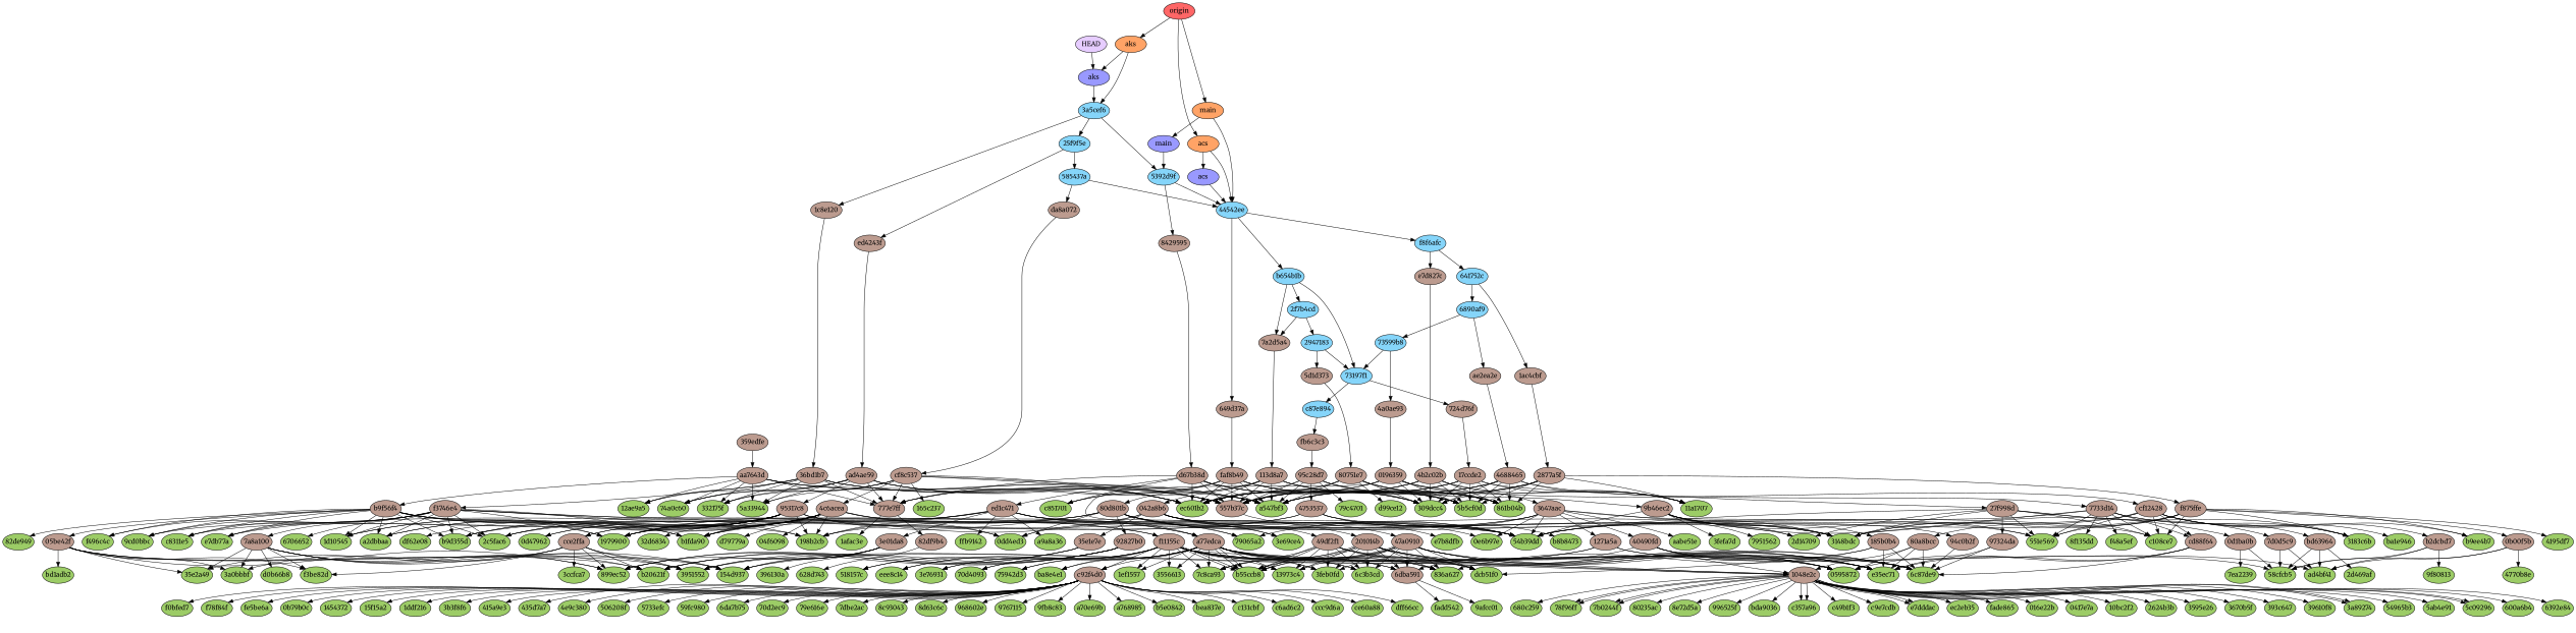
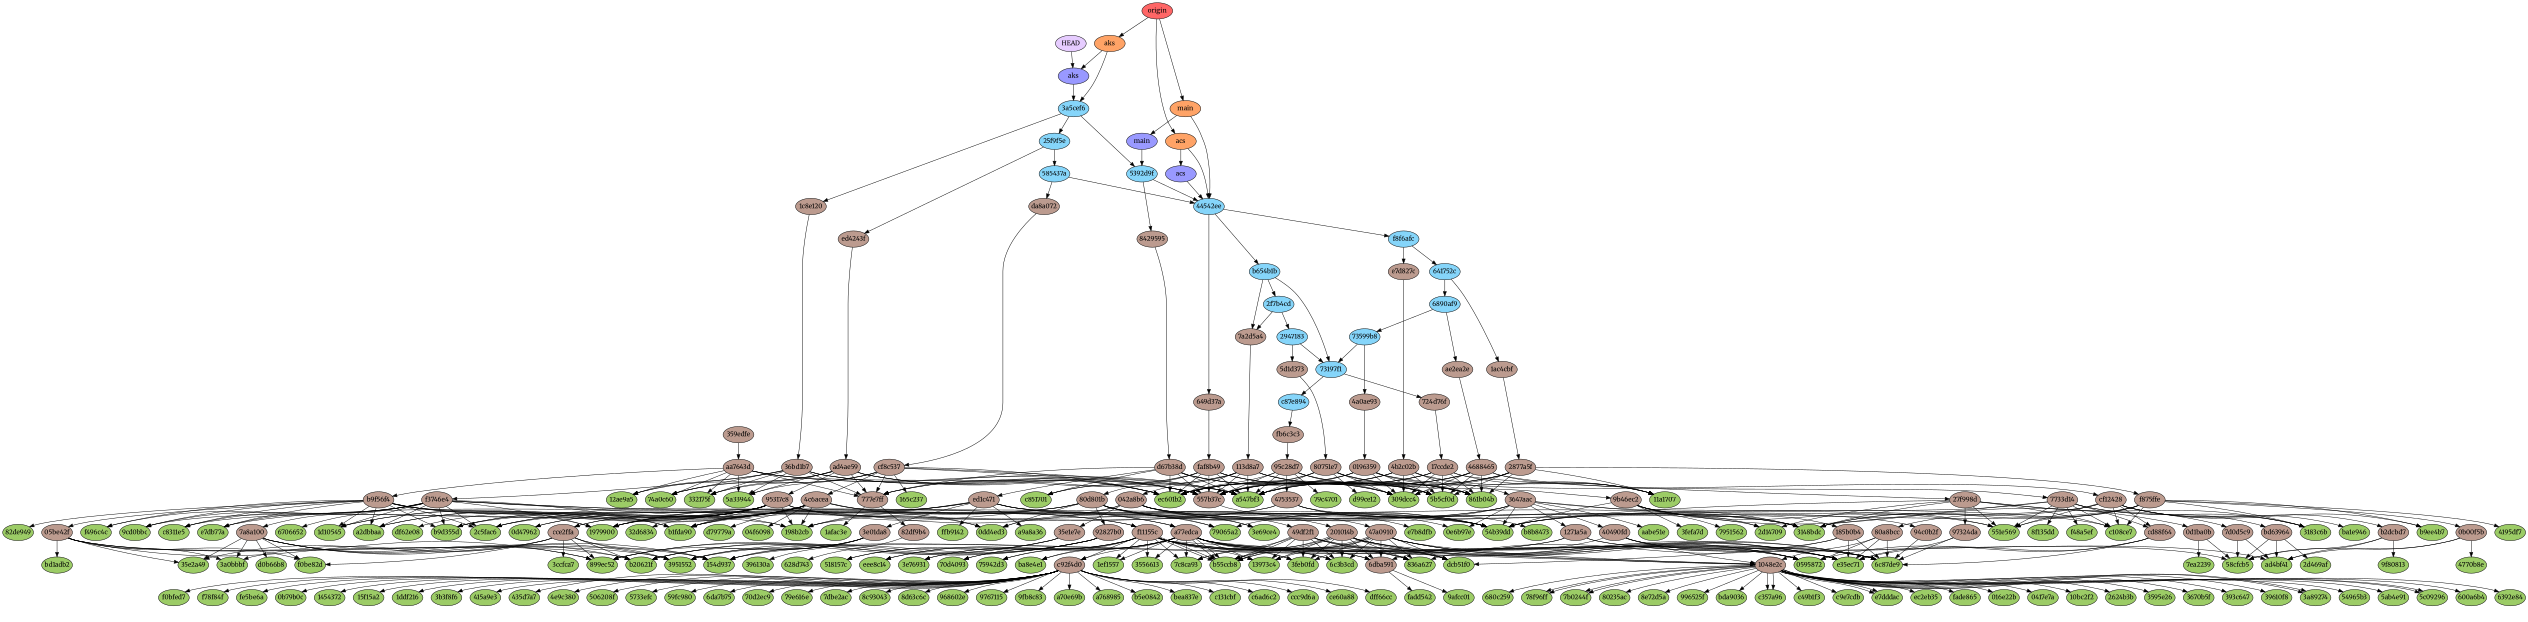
  digraph {
    fontname=Merriweather
    node [fillcolor="#9ccc66" fixedsize=true fontname=Merriweather style=filled]
    edge [fontname=Merriweather]
    n1 [label="016e22b" width=0.95]
    n2 [label="0417e7a" width=0.95]
    n3 [label="04f6098" width=0.95]
    n4 [label=0595872 width=0.95]
    n5 [label="0b79b0c" width=0.95]
    n6 [label="0d47962" width=0.95]
    n7 [label="0dd4ed3" width=0.95]
    n8 [label="0e6b97e" width=0.95]
    n9 [label="10bc2f2" width=0.95]
    n10 [label="11a1707" width=0.95]
    n11 [label="12ae9a5" width=0.95]
    n12 [label="13973c4" width=0.95]
    n13 [label=1454372 width=0.95]
    n14 [label="154d937" width=0.95]
    n15 [label="15f15a2" width=0.95]
    n16 [label="165c237" width=0.95]
    n17 [label=1979900 width=0.95]
    n18 [label="198b2cb" width=0.95]
    n19 [label="1afac3e" width=0.95]
    n20 [label="1d10545" width=0.95]
    n21 [label="1ddf216" width=0.95]
    n22 [label="1ef1557" width=0.95]
    n23 [label="2624b3b" width=0.95]
    n24 [label="2c5fac6" width=0.95]
    n25 [label="2d14709" width=0.95]
    n26 [label="2d469af" width=0.95]
    n27 [label="309dcc4" width=0.95]
    n28 [label="3148bdc" width=0.95]
    n29 [label="3183c6b" width=0.95]
    n30 [label="32d6834" width=0.95]
    n31 [label="332175f" width=0.95]
    n32 [label=3556613 width=0.95]
    n33 [label="3595e26" width=0.95]
    n34 [label="35e2a49" width=0.95]
    n35 [label="3670b5f" width=0.95]
    n36 [label="393c647" width=0.95]
    n37 [label=3951552 width=0.95]
    n38 [label="39610f8" width=0.95]
    n39 [label="396130a" width=0.95]
    n40 [label="3a0bbbf" width=0.95]
    n41 [label="3a89274" width=0.95]
    n42 [label="3b3f8f6" width=0.95]
    n43 [label="3ccfca7" width=0.95]
    n44 [label="3e69ce4" width=0.95]
    n45 [label="3e76931" width=0.95]
    n46 [label="3feb0fd" width=0.95]
    n47 [label="3fefa7d" width=0.95]
    n48 [label="415a9e3" width=0.95]
    n49 [label="4195df7" width=0.95]
    n50 [label="435d7a7" width=0.95]
    n51 [label="4770b8e" width=0.95]
    n52 [label="4e9c380" width=0.95]
    n53 [label="506208f" width=0.95]
    n54 [label="518157c" width=0.95]
    n55 [label="54965b3" width=0.95]
    n56 [label="54b39dd" width=0.95]
    n57 [label="551e569" width=0.95]
    n58 [label="5733efc" width=0.95]
    n59 [label="58cfcb5" width=0.95]
    n60 [label="59fc980" width=0.95]
    n61 [label="5a33944" width=0.95]
    n62 [label="5ab4e91" width=0.95]
    n63 [label="5b5cf0d" width=0.95]
    n64 [label="5c09296" width=0.95]
    n65 [label="600a6b4" width=0.95]
    n66 [label="628d743" width=0.95]
    n67 [label="6392e84" width=0.95]
    n68 [label=6706652 width=0.95]
    n69 [label="680c259" width=0.95]
    n70 [label="6c3b3cd" width=0.95]
    n71 [label="6c87de9" width=0.95]
    n72 [label="6da7b75" width=0.95]
    n73 [label="70d2ec9" width=0.95]
    n74 [label="70d4093" width=0.95]
    n75 [label="74a0c60" width=0.95]
    n76 [label="75942d3" width=0.95]
    n77 [label="78f96ff" width=0.95]
    n78 [label="79065a2" width=0.95]
    n79 [label=7951562 width=0.95]
    n80 [label="79c4701" width=0.95]
    n81 [label="79e616e" width=0.95]
    n82 [label="7b0244f" width=0.95]
    n83 [label="7c8ca93" width=0.95]
    n84 [label="7dbe2ac" width=0.95]
    n85 [label="7ea2239" width=0.95]
    n86 [label="80235ac" width=0.95]
    n87 [label="82de949" width=0.95]
    n88 [label="836a627" width=0.95]
    n89 [label="861b04b" width=0.95]
    n90 [label="899ec52" width=0.95]
    n91 [label="8c93043" width=0.95]
    n92 [label="8d63c6c" width=0.95]
    n93 [label="8e72d5a" width=0.95]
    n94 [label="8f135dd" width=0.95]
    n95 [label="968602e" width=0.95]
    n96 [label=9767115 width=0.95]
    n97 [label="996525f" width=0.95]
    n98 [label="9afcc01" width=0.95]
    n99 [label="9cd0bbc" width=0.95]
    n100 [label="9f80813" width=0.95]
    n101 [label="9fb8c83" width=0.95]
    n102 [label=a2dbbaa width=0.95]
    n103 [label=a547bf3 width=0.95]
    n104 [label=a70e69b width=0.95]
    n105 [label=a768985 width=0.95]
    n106 [label=a9a8a36 width=0.95]
    n107 [label=aabe51e width=0.95]
    n108 [label=ad4bf41 width=0.95]
    n109 [label=b1fda90 width=0.95]
    n110 [label=b20621f width=0.95]
    n111 [label=b55ccb8 width=0.95]
    n112 [label=b5e0842 width=0.95]
    n113 [label=b8b8473 width=0.95]
    n114 [label=b9d355d width=0.95]
    n115 [label=b9ee4b7 width=0.95]
    n116 [label=ba1e946 width=0.95]
    n117 [label=ba8e4e1 width=0.95]
    n118 [label=bd1adb2 width=0.95]
    n119 [label=bda9036 width=0.95]
    n120 [label=bea837e width=0.95]
    n121 [label=c108ce7 width=0.95]
    n122 [label=c131cbf width=0.95]
    n123 [label=c357a96 width=0.95]
    n124 [label=c49b1f3 width=0.95]
    n125 [label=c6ad6c2 width=0.95]
    n126 [label=c8311e5 width=0.95]
    n127 [label=c851701 width=0.95]
    n128 [label=c9e7cdb width=0.95]
    n129 [label=ccc9d6a width=0.95]
    n130 [label=ce60a88 width=0.95]
    n131 [label=d0b66b8 width=0.95]
    n132 [label=d79779a width=0.95]
    n133 [label=d99ce12 width=0.95]
    n134 [label=dcb51f0 width=0.95]
    n135 [label=df62e08 width=0.95]
    n136 [label=dff66cc width=0.95]
    n137 [label=e35ec71 width=0.95]
    n138 [label=e7b8dfb width=0.95]
    n139 [label=e7db77a width=0.95]
    n140 [label=e7dddac width=0.95]
    n141 [label=ec2eb35 width=0.95]
    n142 [label=ec601b2 width=0.95]
    n143 [label=eee8c14 width=0.95]
-   n144 [label=f3be82d width=0.95]
+   n144 [label=f0be82d width=0.95]
    n145 [label=f0bfed7 width=0.95]
    n146 [label=f48a5ef width=0.95]
    n147 [label=f496c4c width=0.95]
    n148 [label=f78f84f width=0.95]
    n149 [label=fadd542 width=0.95]
    n150 [label=fade865 width=0.95]
    n151 [label=fe5be6a width=0.95]
    n152 [label=ffb9142 width=0.95]
    n153 [fillcolor="#bc9b8f" label=0196359 width=0.95]
    n154 [fillcolor="#bc9b8f" label="557b37c" width=0.95]
    n155 [fillcolor="#bc9b8f" label=cf12428 width=0.95]
    n156 [fillcolor="#bc9b8f" label=cd88f64 width=0.95]
    n157 [fillcolor="#bc9b8f" label=b2dcbd7 width=0.95]
    n158 [fillcolor="#bc9b8f" label="042a8b6" width=0.95]
    n159 [fillcolor="#bc9b8f" label="49df2f1" width=0.95]
    n160 [fillcolor="#bc9b8f" label="35e1e7e" width=0.95]
    n161 [fillcolor="#bc9b8f" label="05be42f" width=0.95]
    n162 [fillcolor="#bc9b8f" label="0b00f5b" width=0.95]
    n163 [fillcolor="#bc9b8f" label="0d1ba0b" width=0.95]
    n164 [fillcolor="#bc9b8f" label="1048e2c" width=0.95]
    n165 [fillcolor="#bc9b8f" label="113d8a7" width=0.95]
    n166 [fillcolor="#bc9b8f" label="777e7ff" width=0.95]
    n167 [fillcolor="#bc9b8f" label="82df9b4" width=0.95]
    n168 [fillcolor="#bc9b8f" label="1271a5a" width=0.95]
    n169 [fillcolor="#bc9b8f" label="17ccde2" width=0.95]
    n170 [fillcolor="#bc9b8f" label="27f998d" width=0.95]
    n171 [fillcolor="#bc9b8f" label="97324da" width=0.95]
    n172 [fillcolor="#bc9b8f" label="7d0d5c9" width=0.95]
    n173 [fillcolor="#bc9b8f" label="185b0b4" width=0.95]
    n174 [fillcolor="#bc9b8f" label="1ac4cbf" width=0.95]
    n175 [fillcolor="#bc9b8f" label="2877a5f" width=0.95]
    n176 [fillcolor="#bc9b8f" label=f875ffe width=0.95]
    n177 [fillcolor="#bc9b8f" label="80a8bcc" width=0.95]
    n178 [fillcolor="#bc9b8f" label="1c8e120" width=0.95]
    n179 [fillcolor="#bc9b8f" label="36bd1b7" width=0.95]
    n180 [fillcolor="#bc9b8f" label=f3746e4 width=0.95]
    n181 [fillcolor="#bc9b8f" label="7a8a100" width=0.95]
    n182 [fillcolor="#bc9b8f" label=f11155c width=0.95]
    n183 [fillcolor="#bc9b8f" label="201014b" width=0.95]
    n184 [fillcolor="#bc9b8f" label="6dba591" width=0.95]
    n185 [fillcolor="#bc9b8f" label="359edfe" width=0.95]
    n186 [fillcolor="#bc9b8f" label=aa7643d width=0.95]
    n187 [fillcolor="#bc9b8f" label=b9f56f4 width=0.95]
    n188 [fillcolor="#bc9b8f" label="3647aac" width=0.95]
    n189 [fillcolor="#bc9b8f" label="40490fd" width=0.95]
    n190 [fillcolor="#bc9b8f" label=c92f4d0 width=0.95]
    n191 [fillcolor="#bc9b8f" label="3e01da8" width=0.95]
    n192 [fillcolor="#bc9b8f" label=4688465 width=0.95]
    n193 [fillcolor="#bc9b8f" label="7733d14" width=0.95]
    n194 [fillcolor="#bc9b8f" label=bd63964 width=0.95]
    n195 [fillcolor="#bc9b8f" label=4753537 width=0.95]
    n196 [fillcolor="#bc9b8f" label="94c0b2f" width=0.95]
    n197 [fillcolor="#bc9b8f" label="47a0910" width=0.95]
    n198 [fillcolor="#bc9b8f" label="4a0ae93" width=0.95]
    n199 [fillcolor="#bc9b8f" label="4b2c02b" width=0.95]
    n200 [fillcolor="#bc9b8f" label="4c6acea" width=0.95]
    n201 [fillcolor="#bc9b8f" label=a77edca width=0.95]
    n202 [fillcolor="#bc9b8f" label=cce2ffa width=0.95]
    n203 [fillcolor="#bc9b8f" label="5d1d373" width=0.95]
    n204 [fillcolor="#bc9b8f" label="80751e7" width=0.95]
    n205 [fillcolor="#bc9b8f" label="9b46ec2" width=0.95]
    n206 [fillcolor="#bc9b8f" label="649d37a" width=0.95]
    n207 [fillcolor="#bc9b8f" label=faf8b49 width=0.95]
    n208 [fillcolor="#bc9b8f" label="80d801b" width=0.95]
    n209 [fillcolor="#bc9b8f" label="92827b0" width=0.95]
    n210 [fillcolor="#bc9b8f" label="724d76f" width=0.95]
    n211 [fillcolor="#bc9b8f" label="7a2d5a4" width=0.95]
    n212 [fillcolor="#bc9b8f" label=8429595 width=0.95]
    n213 [fillcolor="#bc9b8f" label=d67b38d width=0.95]
    n214 [fillcolor="#bc9b8f" label=ed1c471 width=0.95]
    n215 [fillcolor="#bc9b8f" label="95317c8" width=0.95]
    n216 [fillcolor="#bc9b8f" label="95c28d7" width=0.95]
    n217 [fillcolor="#bc9b8f" label=ad4ae59 width=0.95]
    n218 [fillcolor="#bc9b8f" label=ae2ea2e width=0.95]
    n219 [fillcolor="#bc9b8f" label=cf8c537 width=0.95]
    n220 [fillcolor="#bc9b8f" label=da8a072 width=0.95]
    n221 [fillcolor="#bc9b8f" label=e7d827c width=0.95]
    n222 [fillcolor="#bc9b8f" label=ed4243f width=0.95]
    n223 [fillcolor="#bc9b8f" label=fb6c3c3 width=0.95]
    n224 [fillcolor="#85d5fa" label="25f9f5e" width=0.95]
    n225 [fillcolor="#85d5fa" label="585437a" width=0.95]
    n226 [fillcolor="#85d5fa" label="44542ee" width=0.95]
    n227 [fillcolor="#85d5fa" label=f8f6afc width=0.95]
    n228 [fillcolor="#85d5fa" label=b654b1b width=0.95]
    n229 [fillcolor="#85d5fa" label=2947183 width=0.95]
    n230 [fillcolor="#85d5fa" label="73197f1" width=0.95]
    n231 [fillcolor="#85d5fa" label=c87e894 width=0.95]
    n232 [fillcolor="#85d5fa" label="2f7b4cd" width=0.95]
    n233 [fillcolor="#85d5fa" label="3a5cef6" width=0.95]
    n234 [fillcolor="#85d5fa" label="5392d9f" width=0.95]
    n235 [fillcolor="#85d5fa" label="641752c" width=0.95]
    n236 [fillcolor="#85d5fa" label="6890af9" width=0.95]
    n237 [fillcolor="#85d5fa" label="73599b8" width=0.95]
    n238 [fillcolor="#9999ff" label=acs width=0.95]
    n239 [fillcolor="#9999ff" label=aks width=0.95]
    n240 [fillcolor="#9999ff" label=main width=0.95]
    n241 [fillcolor="#e6ccff" label=HEAD width=0.95]
    n242 [fillcolor="#ffa366" label=acs width=0.95]
    n243 [fillcolor="#ffa366" label=aks width=0.95]
    n244 [fillcolor="#ffa366" label=main width=0.95]
    n245 [fillcolor="#ff6666" label=origin width=0.95]
    n153 -> n10
    n153 -> n27
    n153 -> n63
    n153 -> n89
-   n153 -> n201
+   n153 -> n103
    n153 -> n142
    n153 -> n154
    n153 -> n155
    n154 -> n138
    n155 -> n28
    n155 -> n29
    n155 -> n56
    n155 -> n57
    n155 -> n115
    n155 -> n116
    n155 -> n121
    n155 -> n156
    n155 -> n157
    n156 -> n4
    n156 -> n71
    n156 -> n137
    n157 -> n59
    n157 -> n100
    n157 -> n108
    n158 -> n7
    n158 -> n17
    n158 -> n25
    n158 -> n28
    n158 -> n44
    n158 -> n56
    n158 -> n57
    n158 -> n159
    n158 -> n160
    n159 -> n12
    n159 -> n46
    n159 -> n70
    n159 -> n71
    n159 -> n83
    n159 -> n88
    n159 -> n111
    n159 -> n111
    n159 -> n134
    n159 -> n137
    n160 -> n54
    n160 -> n90
    n160 -> n110
    n161 -> n14
    n161 -> n34
    n161 -> n37
    n161 -> n40
    n161 -> n90
    n161 -> n110
    n161 -> n118
    n161 -> n144
    n162 -> n51
    n162 -> n59
    n162 -> n108
    n163 -> n59
    n163 -> n85
    n164 -> n1
    n164 -> n2
    n164 -> n9
    n164 -> n23
    n164 -> n33
    n164 -> n35
    n164 -> n36
    n164 -> n38
    n164 -> n41
    n164 -> n41
    n164 -> n55
    n164 -> n62
    n164 -> n64
    n164 -> n64
    n164 -> n65
    n164 -> n67
    n164 -> n69
    n164 -> n77
    n164 -> n77
    n164 -> n82
    n164 -> n82
    n164 -> n86
    n164 -> n93
    n164 -> n97
    n164 -> n119
    n164 -> n123
    n164 -> n123
    n164 -> n124
    n164 -> n128
    n164 -> n140
    n164 -> n140
    n164 -> n141
    n164 -> n150
    n165 -> n27
    n165 -> n63
    n165 -> n89
    n165 -> n103
    n165 -> n127
    n165 -> n142
    n165 -> n154
    n165 -> n158
    n165 -> n166
    n166 -> n19
    n166 -> n167
    n167 -> n66
    n168 -> n14
    n168 -> n37
    n168 -> n59
    n168 -> n108
    n169 -> n10
    n169 -> n27
    n169 -> n63
    n169 -> n89
    n169 -> n103
    n169 -> n142
    n169 -> n154
    n169 -> n170
    n170 -> n25
    n170 -> n28
    n170 -> n29
    n170 -> n56
    n170 -> n57
    n170 -> n121
    n170 -> n171
    n170 -> n172
    n171 -> n71
    n171 -> n137
    n172 -> n59
    n172 -> n108
    n173 -> n71
    n173 -> n88
    n173 -> n134
    n173 -> n137
    n174 -> n175
    n175 -> n10
    n175 -> n27
    n175 -> n63
    n175 -> n89
    n175 -> n103
    n175 -> n142
    n175 -> n154
    n175 -> n176
    n176 -> n28
    n176 -> n29
    n176 -> n49
    n176 -> n56
    n176 -> n57
    n176 -> n115
    n176 -> n121
    n176 -> n162
    n176 -> n177
    n177 -> n4
    n177 -> n71
    n177 -> n137
    n177 -> n164
    n178 -> n179
    n179 -> n11
    n179 -> n31
    n179 -> n61
    n179 -> n75
    n179 -> n103
    n179 -> n142
    n179 -> n154
    n179 -> n166
    n179 -> n180
    n180 -> n17
    n180 -> n18
    n180 -> n20
    n180 -> n24
    n180 -> n56
    n180 -> n68
    n180 -> n99
    n180 -> n102
    n180 -> n109
    n180 -> n114
    n180 -> n126
    n180 -> n139
    n180 -> n147
    n180 -> n181
    n180 -> n182
    n181 -> n14
    n181 -> n34
    n181 -> n37
    n181 -> n40
    n181 -> n90
    n181 -> n110
    n181 -> n131
    n181 -> n144
    n182 -> n4
    n182 -> n12
    n182 -> n22
    n182 -> n32
    n182 -> n45
    n182 -> n46
    n182 -> n70
    n182 -> n71
    n182 -> n74
    n182 -> n76
    n182 -> n83
    n182 -> n88
    n182 -> n111
    n182 -> n111
    n182 -> n117
    n182 -> n134
    n182 -> n137
    n182 -> n143
    n182 -> n164
    n182 -> n184
    n182 -> n190
    n183 -> n4
    n183 -> n12
    n183 -> n46
    n183 -> n70
    n183 -> n71
    n183 -> n83
    n183 -> n88
    n183 -> n111
    n183 -> n111
    n183 -> n134
    n183 -> n137
    n183 -> n164
    n183 -> n184
    n184 -> n98
    n184 -> n149
    n185 -> n186
    n186 -> n11
    n186 -> n31
    n186 -> n61
    n186 -> n75
    n186 -> n103
    n186 -> n142
    n186 -> n154
    n186 -> n166
    n186 -> n187
    n187 -> n17
    n187 -> n18
    n187 -> n20
    n187 -> n24
    n187 -> n56
    n187 -> n87
    n187 -> n99
    n187 -> n102
    n187 -> n109
    n187 -> n114
    n187 -> n126
    n187 -> n139
    n187 -> n147
    n187 -> n161
    n187 -> n182
    n188 -> n8
    n188 -> n18
    n188 -> n28
    n188 -> n56
    n188 -> n78
    n188 -> n107
    n188 -> n109
    n188 -> n121
    n188 -> n168
    n188 -> n189
    n189 -> n4
    n189 -> n71
    n189 -> n137
    n189 -> n164
    n189 -> n184
    n190 -> n5
    n190 -> n13
    n190 -> n15
    n190 -> n21
    n190 -> n42
    n190 -> n48
    n190 -> n50
    n190 -> n52
    n190 -> n53
    n190 -> n58
    n190 -> n60
    n190 -> n72
    n190 -> n73
    n190 -> n81
    n190 -> n84
    n190 -> n91
    n190 -> n92
    n190 -> n95
    n190 -> n96
    n190 -> n101
    n190 -> n104
    n190 -> n105
    n190 -> n112
    n190 -> n120
    n190 -> n122
    n190 -> n125
    n190 -> n129
    n190 -> n130
    n190 -> n136
    n190 -> n145
    n190 -> n148
    n190 -> n151
    n191 -> n14
    n191 -> n37
    n191 -> n39
    n191 -> n90
    n191 -> n110
    n192 -> n10
    n192 -> n27
    n192 -> n63
    n192 -> n89
    n192 -> n103
    n192 -> n142
    n192 -> n154
    n192 -> n193
    n193 -> n28
    n193 -> n29
    n193 -> n56
    n193 -> n57
    n193 -> n94
    n193 -> n121
    n193 -> n146
    n193 -> n156
    n193 -> n194
    n194 -> n26
    n194 -> n59
    n194 -> n108
    n195 -> n24
    n195 -> n56
    n195 -> n113
    n195 -> n114
    n195 -> n196
    n196 -> n71
    n197 -> n4
    n197 -> n12
    n197 -> n46
    n197 -> n70
    n197 -> n71
-   n197 -> n83
    n197 -> n88
    n197 -> n111
    n197 -> n111
    n197 -> n134
    n197 -> n137
    n197 -> n164
    n197 -> n184
    n198 -> n153
    n199 -> n10
    n199 -> n27
    n199 -> n63
    n199 -> n89
    n199 -> n103
    n199 -> n142
    n199 -> n154
    n199 -> n188
    n200 -> n3
    n200 -> n6
    n200 -> n7
    n200 -> n17
    n200 -> n18
    n200 -> n20
    n200 -> n24
    n200 -> n30
    n200 -> n56
    n200 -> n102
    n200 -> n109
    n200 -> n114
    n200 -> n132
    n200 -> n201
    n200 -> n202
    n201 -> n4
    n201 -> n12
    n201 -> n22
    n201 -> n32
    n201 -> n45
    n201 -> n46
    n201 -> n70
    n201 -> n71
    n201 -> n74
    n201 -> n76
    n201 -> n83
    n201 -> n88
    n201 -> n111
    n201 -> n111
    n201 -> n117
    n201 -> n134
    n201 -> n137
    n201 -> n143
    n201 -> n164
    n201 -> n184
    n201 -> n190
    n202 -> n14
    n202 -> n34
    n202 -> n37
    n202 -> n40
    n202 -> n43
    n202 -> n90
    n202 -> n110
    n202 -> n144
    n203 -> n204
    n204 -> n27
    n204 -> n63
    n204 -> n89
    n204 -> n103
    n204 -> n133
    n204 -> n142
    n204 -> n154
    n204 -> n205
    n205 -> n25
    n205 -> n28
    n205 -> n47
    n205 -> n56
    n205 -> n57
    n205 -> n79
    n205 -> n163
    n205 -> n173
    n206 -> n207
    n207 -> n27
    n207 -> n63
    n207 -> n89
    n207 -> n103
    n207 -> n127
    n207 -> n142
    n207 -> n154
    n207 -> n166
    n207 -> n208
    n208 -> n7
    n208 -> n8
    n208 -> n17
    n208 -> n18
    n208 -> n28
    n208 -> n44
    n208 -> n56
    n208 -> n78
    n208 -> n109
    n208 -> n197
    n208 -> n209
    n209 -> n14
    n209 -> n37
    n209 -> n54
    n209 -> n90
    n209 -> n110
    n210 -> n169
    n211 -> n165
    n212 -> n213
    n213 -> n27
    n213 -> n63
    n213 -> n89
    n213 -> n103
    n213 -> n127
    n213 -> n142
    n213 -> n154
    n213 -> n166
    n213 -> n214
    n214 -> n17
    n214 -> n18
    n214 -> n28
    n214 -> n56
    n214 -> n78
    n214 -> n106
    n214 -> n109
    n214 -> n139
    n214 -> n152
    n214 -> n183
    n214 -> n191
    n215 -> n6
    n215 -> n7
    n215 -> n17
    n215 -> n18
    n215 -> n20
    n215 -> n24
    n215 -> n56
    n215 -> n99
    n215 -> n102
    n215 -> n109
    n215 -> n114
    n215 -> n126
    n215 -> n135
    n215 -> n201
    n215 -> n202
    n216 -> n27
    n216 -> n63
    n216 -> n80
    n216 -> n89
    n216 -> n103
    n216 -> n142
    n216 -> n154
    n216 -> n195
    n217 -> n11
    n217 -> n31
    n217 -> n61
    n217 -> n75
    n217 -> n103
    n217 -> n142
    n217 -> n154
    n217 -> n166
    n217 -> n215
    n218 -> n192
    n219 -> n16
    n219 -> n31
    n219 -> n61
    n219 -> n75
    n219 -> n103
    n219 -> n142
    n219 -> n154
    n219 -> n166
    n219 -> n200
    n220 -> n219
    n221 -> n199
    n222 -> n217
    n223 -> n216
    n224 -> n222
    n224 -> n225
    n225 -> n220
    n225 -> n226
    n226 -> n206
    n226 -> n227
    n226 -> n228
    n227 -> n221
    n227 -> n235
    n228 -> n211
    n228 -> n230
    n228 -> n232
    n229 -> n203
    n229 -> n230
    n230 -> n210
    n230 -> n231
    n231 -> n223
    n232 -> n211
    n232 -> n229
    n233 -> n178
    n233 -> n224
    n233 -> n234
    n234 -> n212
    n234 -> n226
    n235 -> n174
    n235 -> n236
    n236 -> n218
    n236 -> n237
    n237 -> n198
    n237 -> n230
    n238 -> n226
    n239 -> n233
    n240 -> n234
    n241 -> n239
    n242 -> n226
    n242 -> n238
    n243 -> n233
    n243 -> n239
    n244 -> n226
    n244 -> n240
    n245 -> n242
    n245 -> n243
    n245 -> n244
  }
